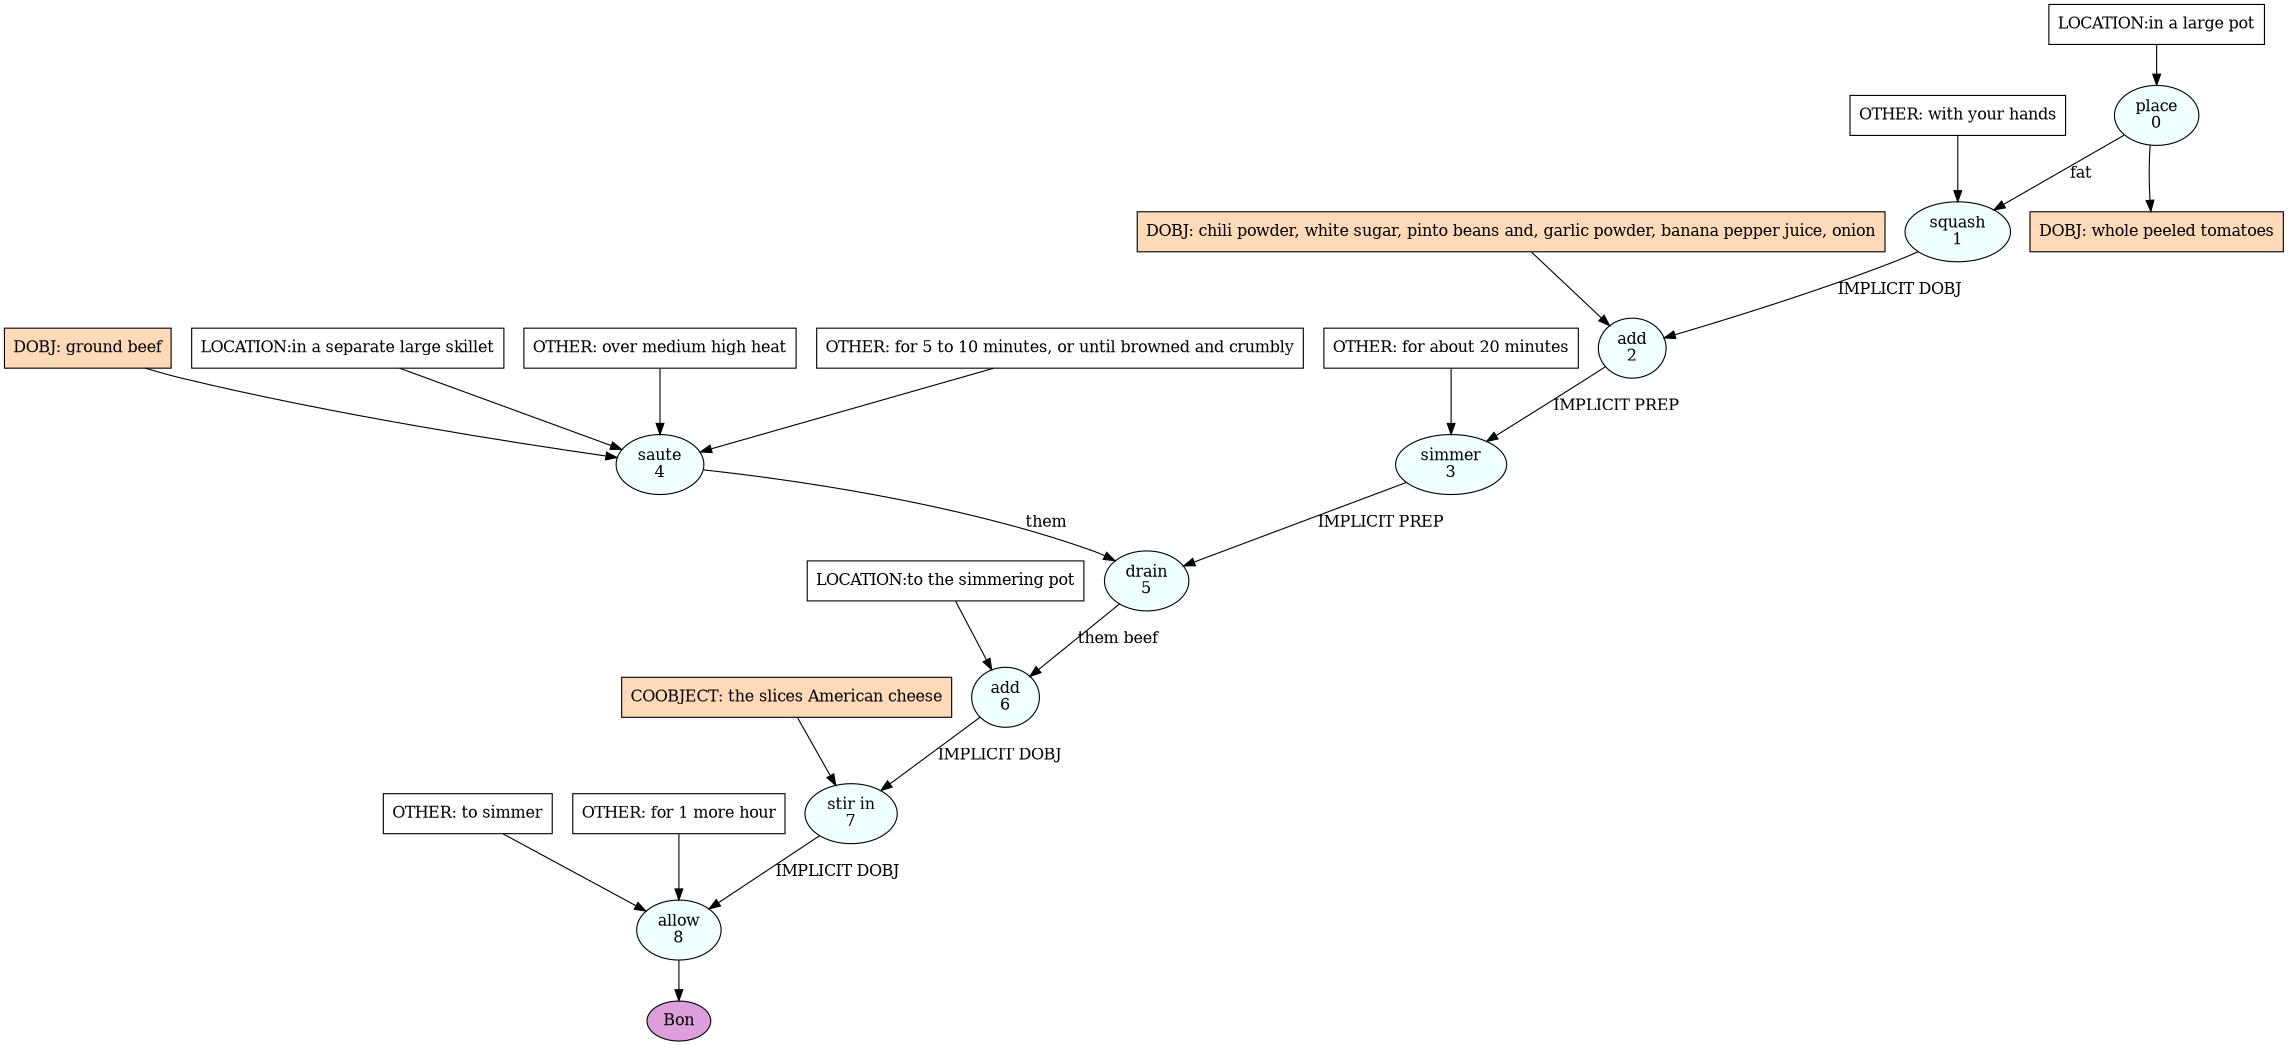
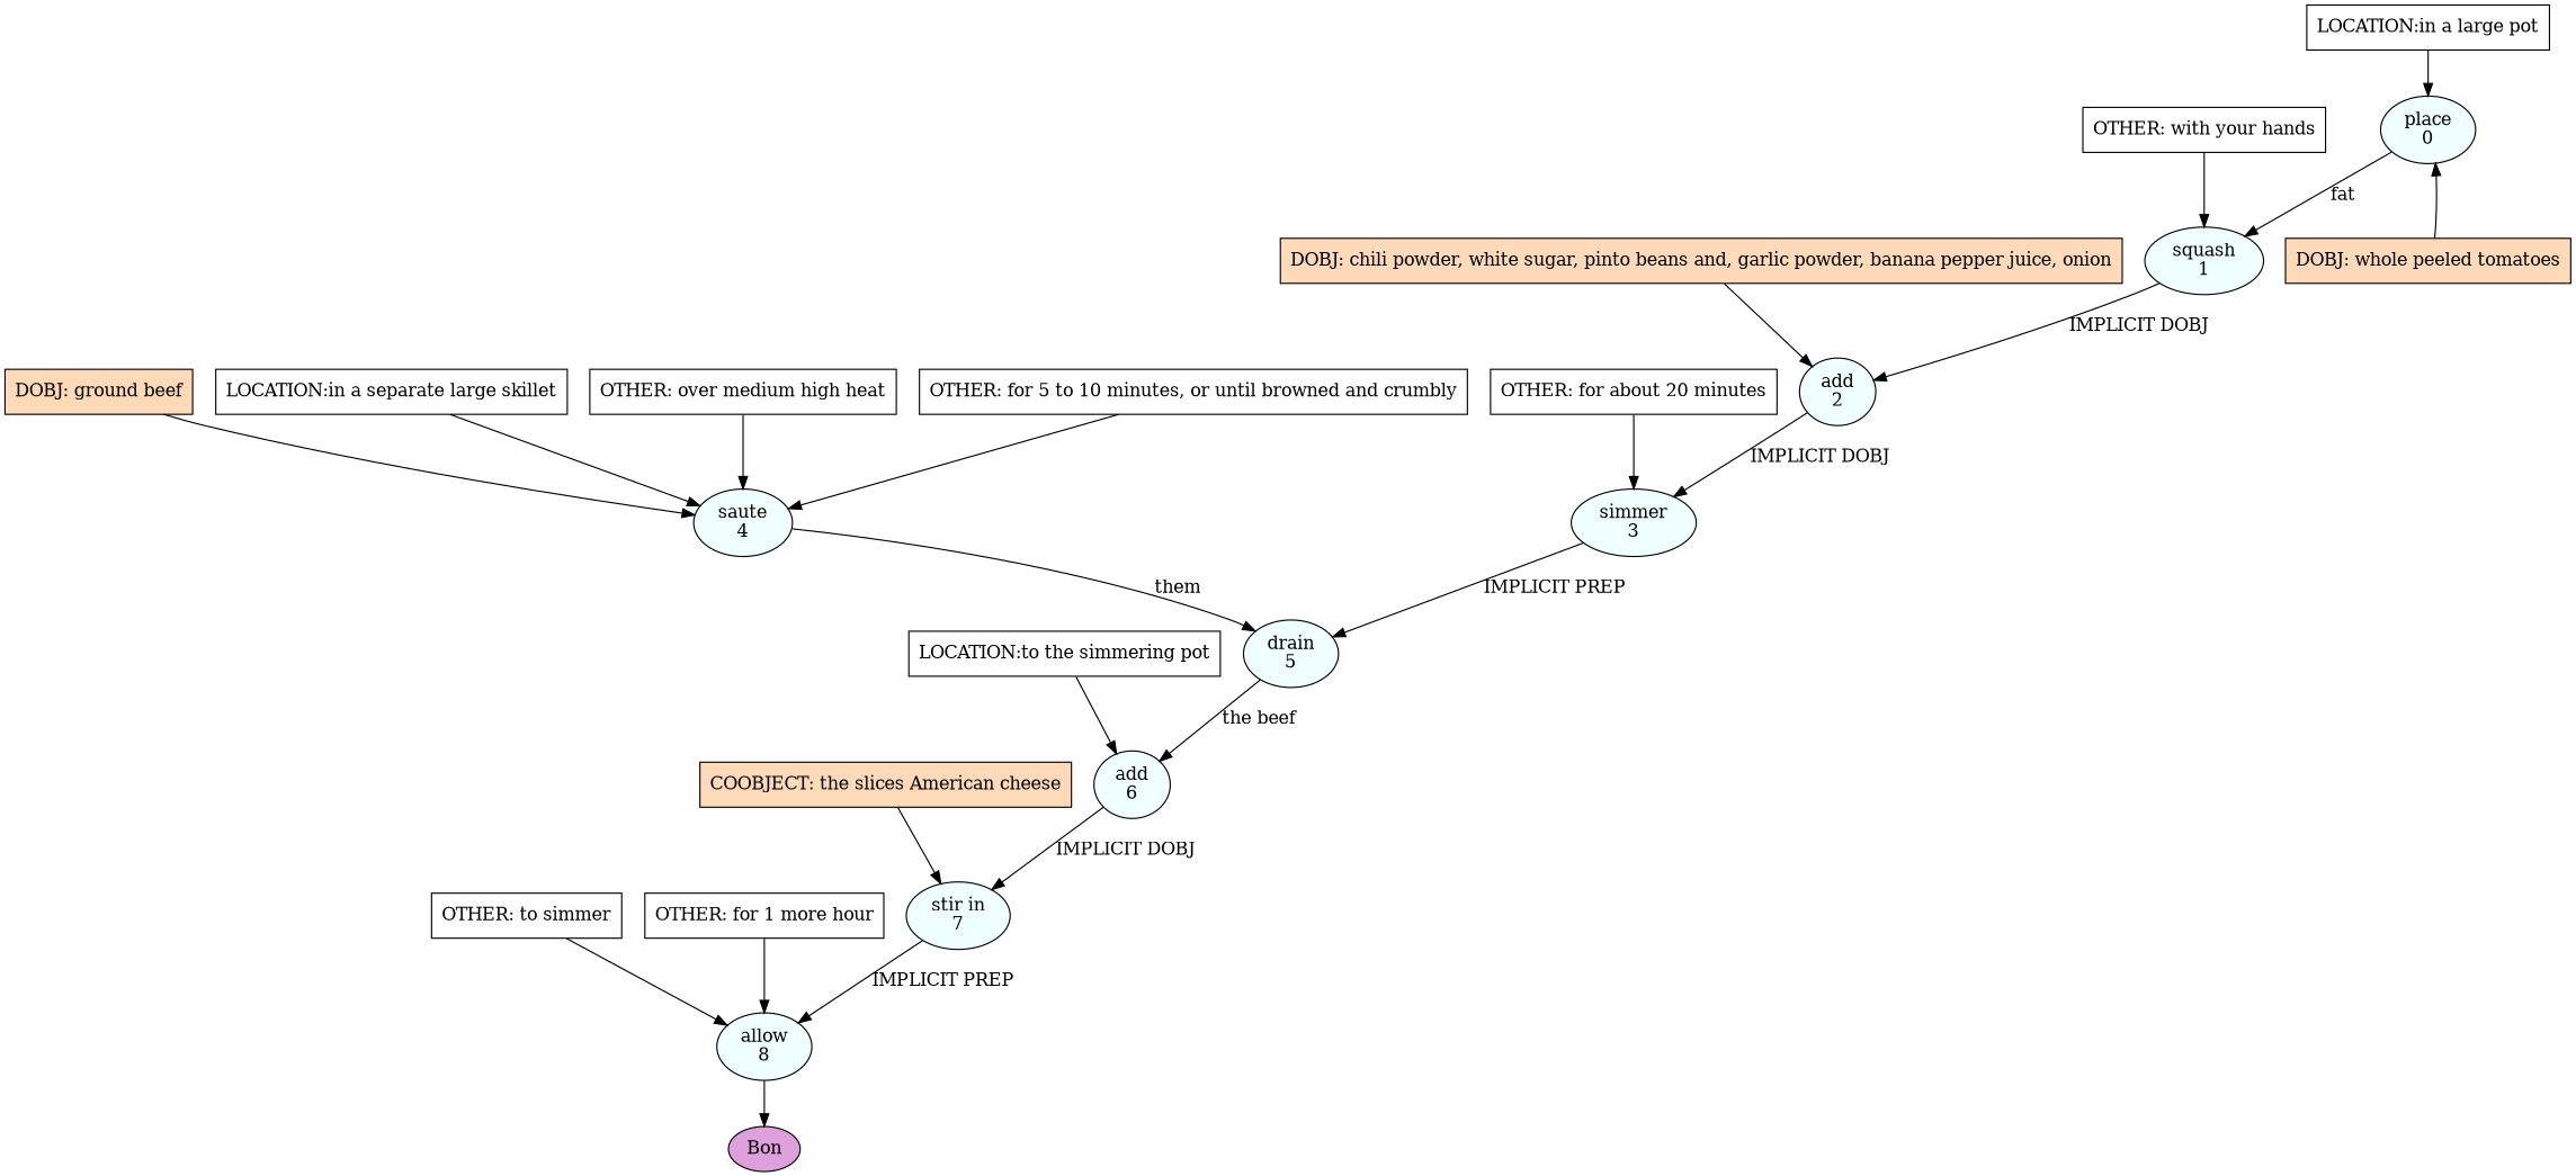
  digraph {
    node [fillcolor=azure shape=box style=filled]
    n1 [label="place\n0" shape=oval]
    n2 [label="squash\n1" shape=oval]
    n3 [label="add\n2" shape=oval]
    n4 [label="simmer\n3" shape=oval]
    n5 [label="drain\n5" shape=oval]
    n6 [label="saute\n4" shape=oval]
    n7 [label="add\n6" shape=oval]
    n8 [label="stir in\n7" shape=oval]
    n9 [label="allow\n8" shape=oval]
    n10 [fillcolor=plum label=Bon shape=oval]
    n11 [fillcolor=peachpuff label="DOBJ: whole peeled tomatoes"]
    n12 [fillcolor=white label="LOCATION:in a large pot"]
    n13 [fillcolor=white label="OTHER: with your hands"]
    n14 [fillcolor=peachpuff label="DOBJ: chili powder, white sugar, pinto beans and, garlic powder, banana pepper juice, onion"]
    n15 [fillcolor=white label="OTHER: for about 20 minutes"]
    n16 [fillcolor=peachpuff label="DOBJ: ground beef"]
    n17 [fillcolor=white label="LOCATION:in a separate large skillet"]
    n18 [fillcolor=white label="OTHER: over medium high heat"]
    n19 [fillcolor=white label="OTHER: for 5 to 10 minutes, or until browned and crumbly"]
    n20 [fillcolor=white label="LOCATION:to the simmering pot"]
    n21 [fillcolor=peachpuff label="COOBJECT: the slices American cheese"]
    n22 [fillcolor=white label="OTHER: to simmer"]
    n23 [fillcolor=white label="OTHER: for 1 more hour"]
    n1 -> n2 [label=fat]
    n2 -> n3 [label="IMPLICIT DOBJ"]
-   n3 -> n4 [label="IMPLICIT PREP"]
+   n3 -> n4 [label="IMPLICIT DOBJ"]
    n4 -> n5 [label="IMPLICIT PREP"]
-   n5 -> n7 [label="them beef"]
+   n5 -> n7 [label="the beef"]
    n6 -> n5 [label=them]
    n7 -> n8 [label="IMPLICIT DOBJ"]
-   n8 -> n9 [label="IMPLICIT DOBJ"]
+   n8 -> n9 [label="IMPLICIT PREP"]
    n9 -> n10
-   n1 -> n11
+   n11 -> n1
    n12 -> n1
    n13 -> n2
    n14 -> n3
    n15 -> n4
    n16 -> n6
    n17 -> n6
    n18 -> n6
    n19 -> n6
    n20 -> n7
    n21 -> n8
    n22 -> n9
    n23 -> n9
  }
